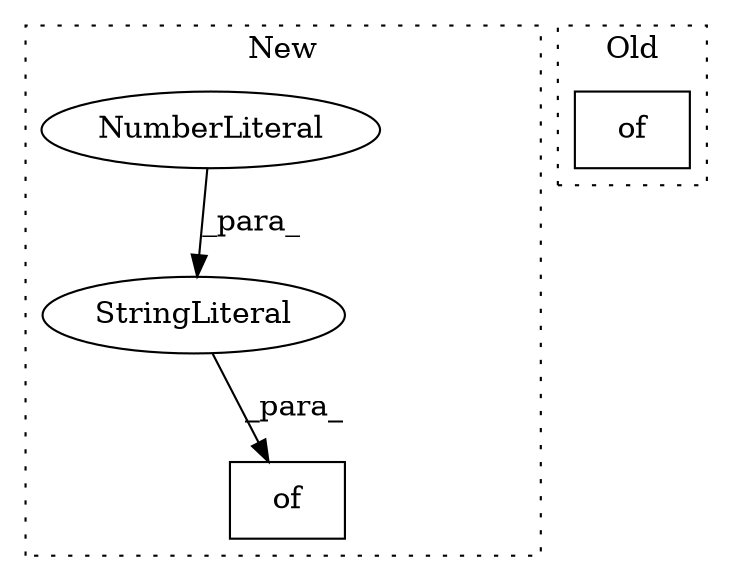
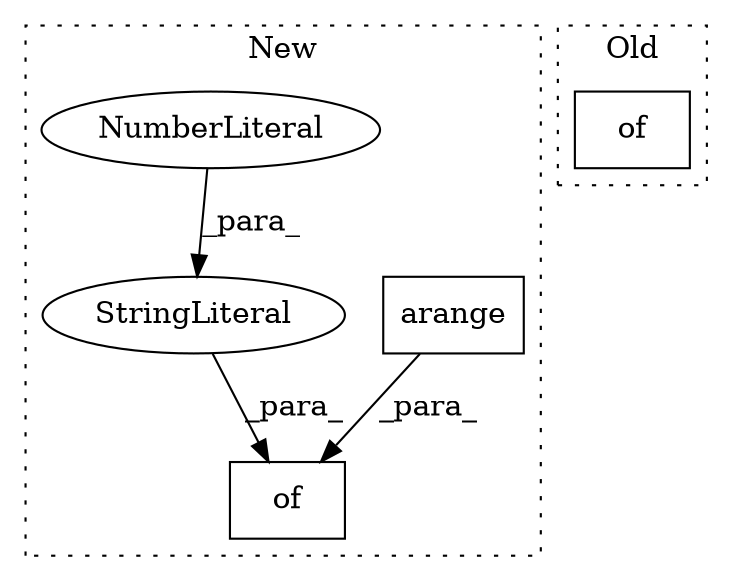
  digraph {
    node [a=32 l="3,1" shape=box]
+   n1 [l="7,1" label=arange s="2506,2525"]
    n2 [a=34 l=5 label=NumberLiteral s=2520 shape=ellipse]
    n3 [label=of s="2489,2590"]
    n4 [a=45 l=7 label=StringLiteral s=2492 shape=ellipse]
    n5 [label=of s="1920,2012"]
    subgraph cluster_1 {
      label=New
      style=dotted
+     n1
      n2
      n3
      n4
    }
    subgraph cluster_2 {
      label=Old
      style=dotted
      n5
    }
+   n1 -> n3 [label=_para_]
    n2 -> n4 [label=_para_]
    n4 -> n3 [label=_para_]
  }
